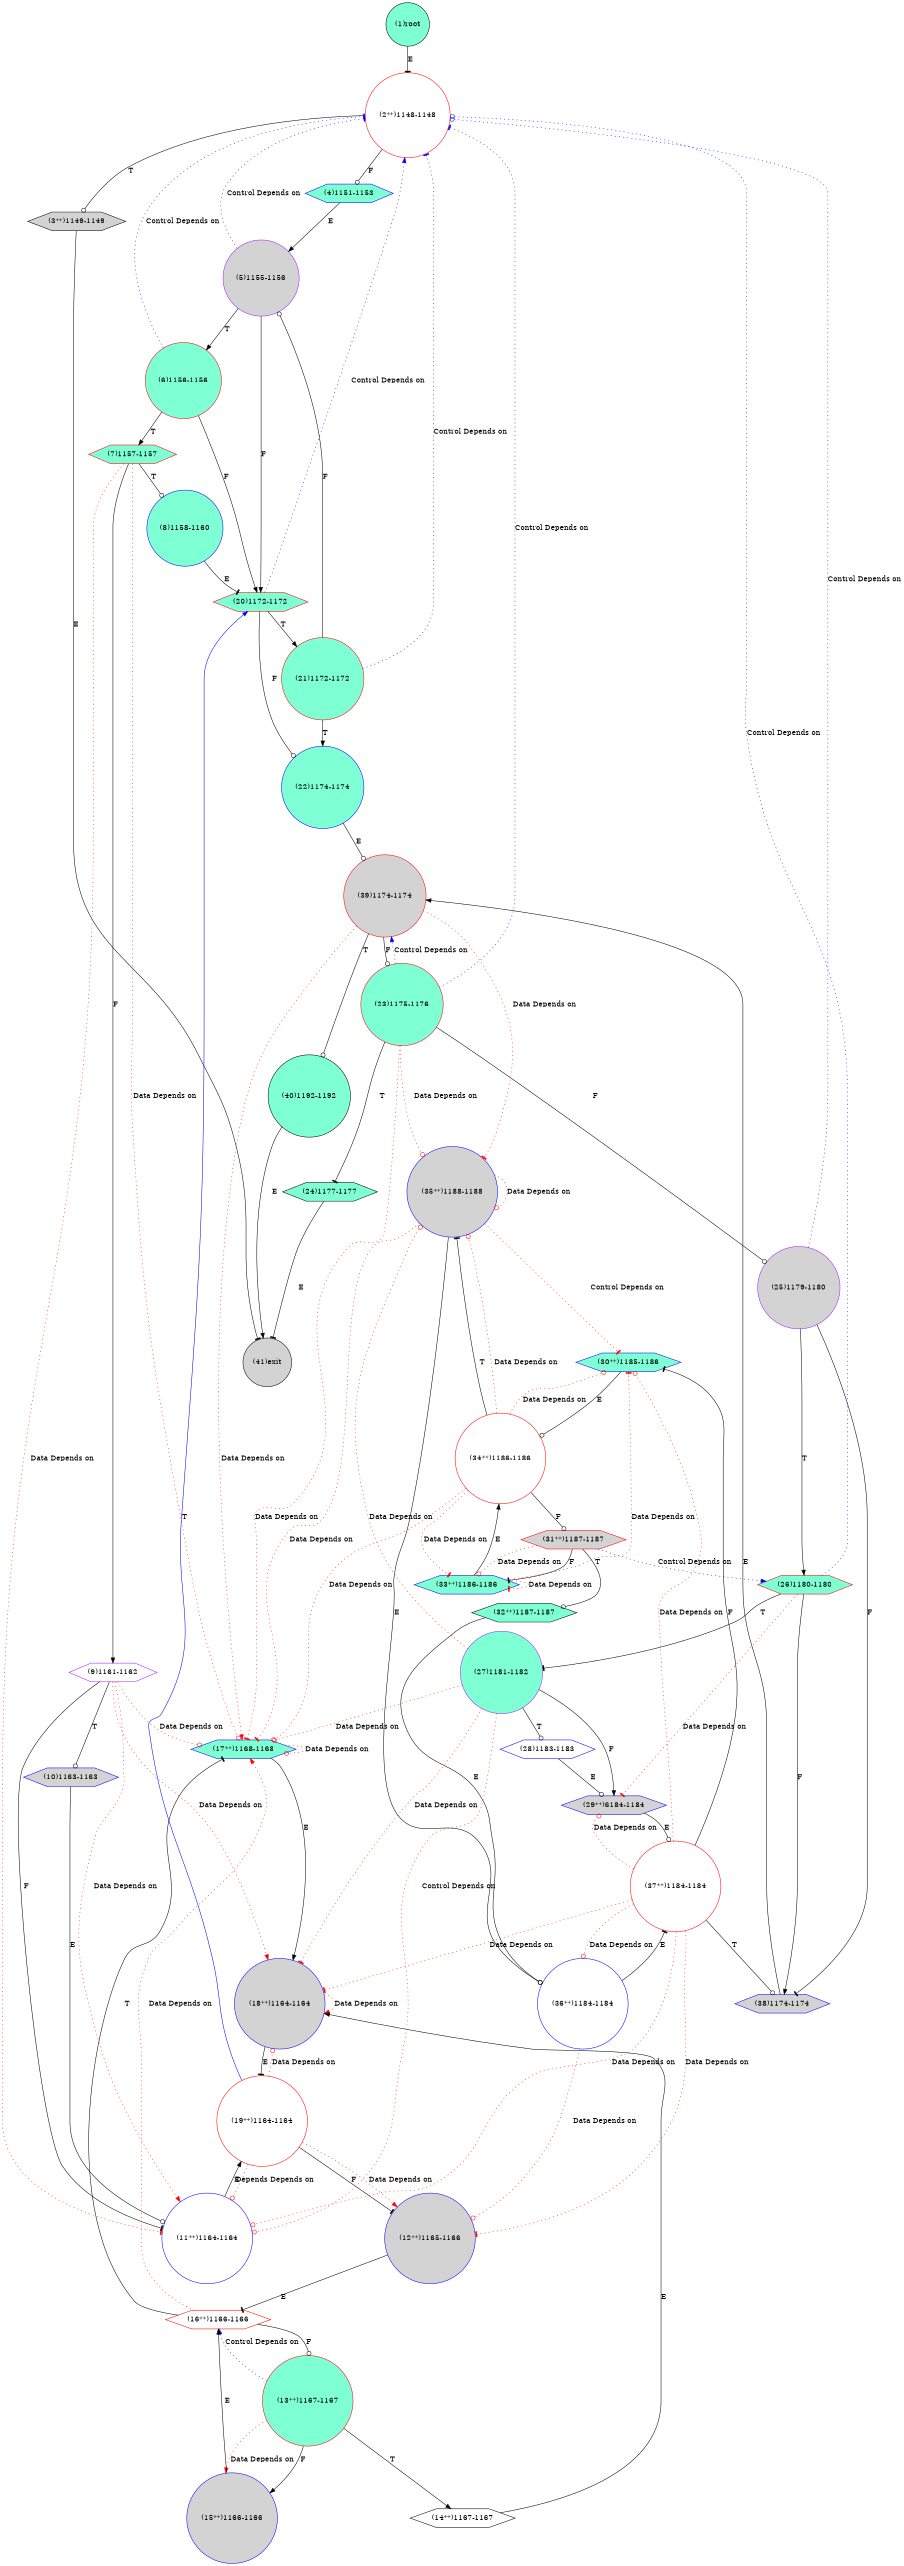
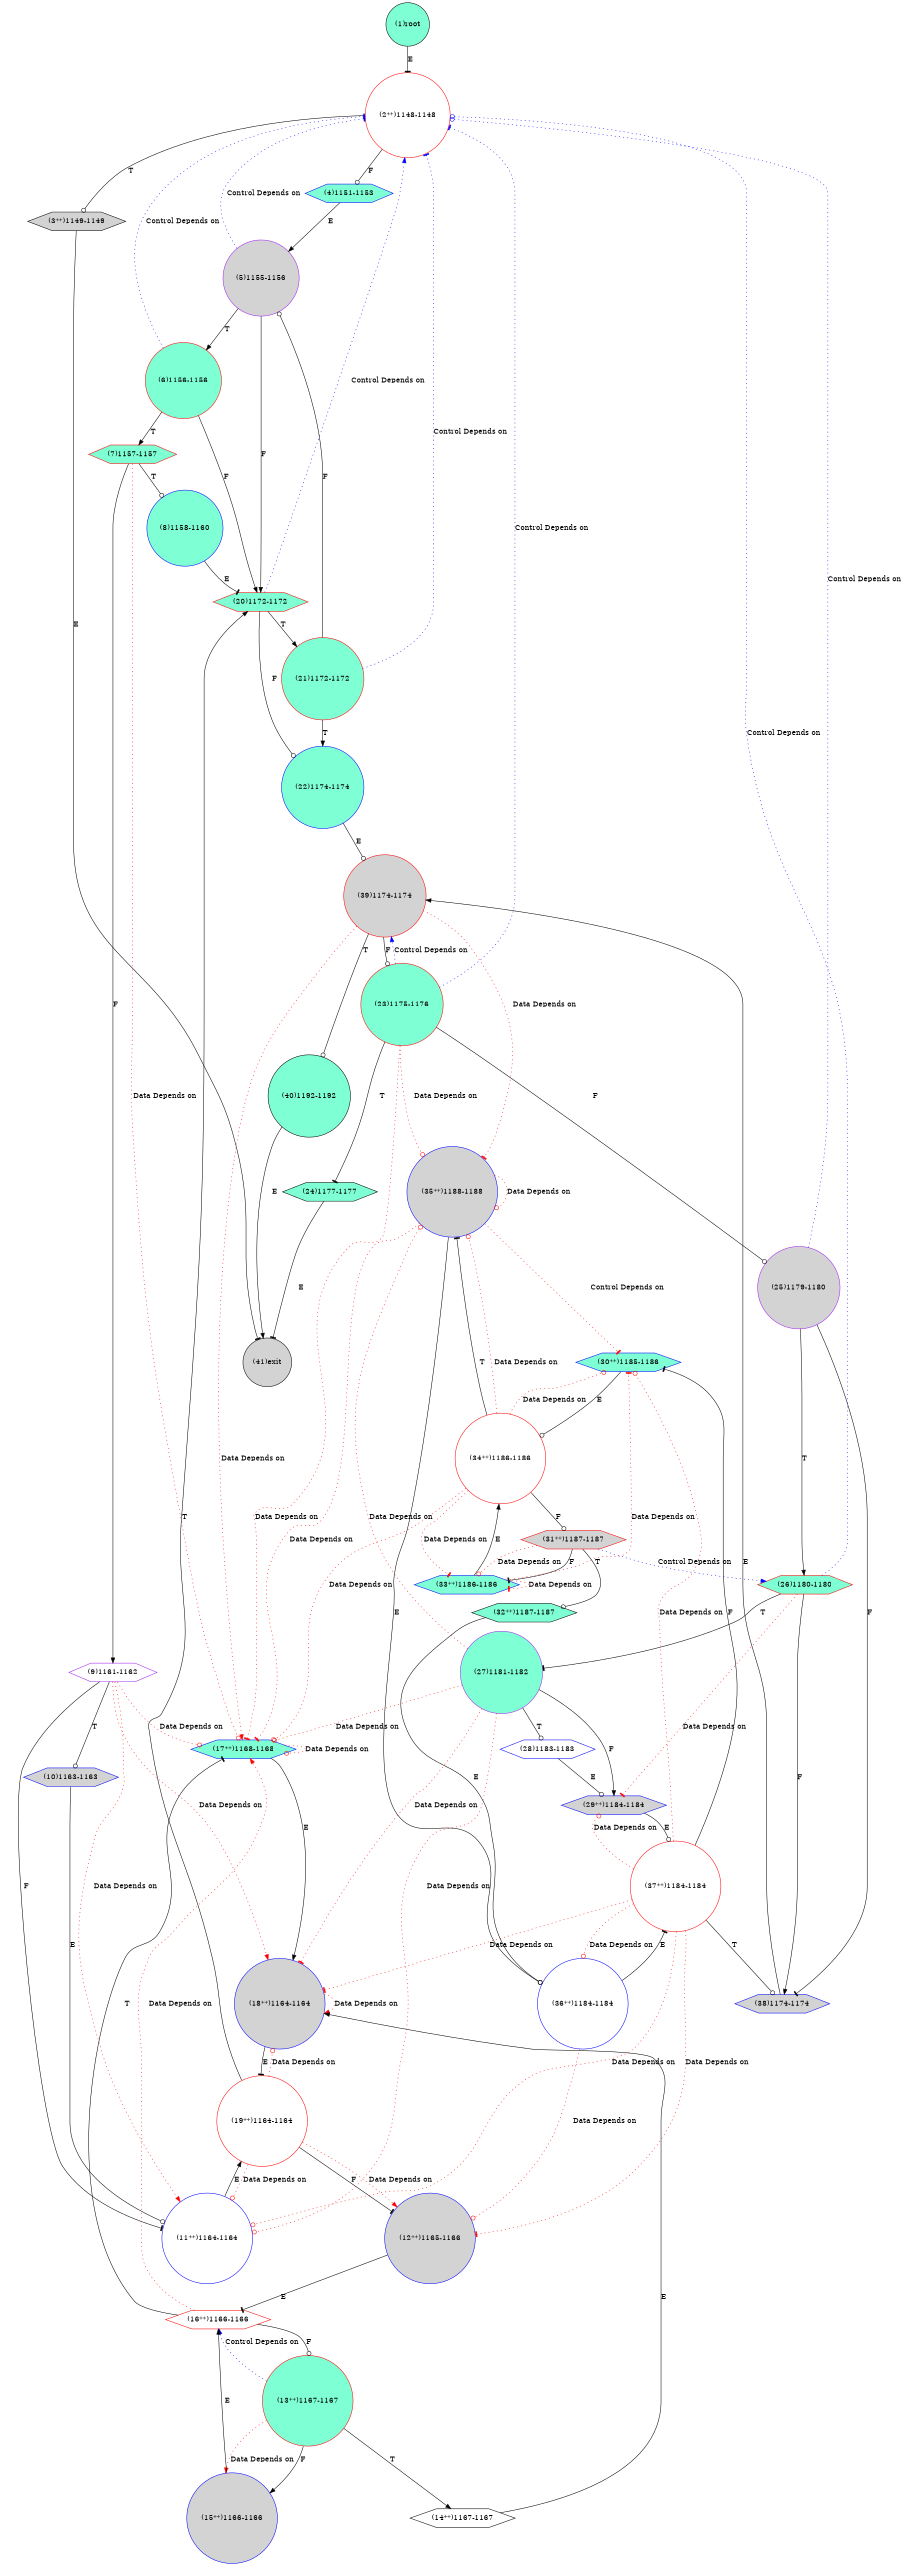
  digraph {
    node [fillcolor=aquamarine shape=circle style=filled color=blue]
    edge [arrowhead=odot]
    n1 [label="(1)root" color=""]
    n2 [color=red fillcolor=white label="(2**)1148-1148"]
    n3 [fillcolor=lightgrey label="(3**)1149-1149" shape=hexagon color=""]
    n4 [label="(4)1151-1153" shape=hexagon]
    n5 [fillcolor=lightgrey label="(41)exit" color=""]
    n6 [color=purple fillcolor=lightgrey label="(5)1155-1156"]
    n7 [color=red label="(6)1156-1156"]
    n8 [color=red label="(20)1172-1172" shape=hexagon]
    n9 [color=red label="(7)1157-1157" shape=hexagon]
    n10 [color=red label="(21)1172-1172"]
    n11 [label="(22)1174-1174"]
    n12 [label="(8)1158-1160"]
    n13 [color=purple fillcolor=white label="(9)1161-1162" shape=hexagon]
    n14 [fillcolor=white label="(11**)1164-1164"]
    n15 [label="(17**)1168-1168" shape=hexagon]
    n16 [fillcolor=lightgrey label="(10)1163-1163" shape=hexagon]
    n17 [fillcolor=lightgrey label="(18**)1164-1164"]
    n18 [color=red fillcolor=white label="(19**)1164-1164"]
    n19 [fillcolor=lightgrey label="(12**)1165-1166"]
    n20 [color=red fillcolor=white label="(16**)1166-1166" shape=hexagon]
    n21 [color=red label="(13**)1167-1167"]
    n22 [fillcolor=white label="(14**)1167-1167" shape=hexagon color=""]
    n23 [fillcolor=lightgrey label="(15**)1166-1166"]
    n24 [color=red fillcolor=lightgrey label="(39)1174-1174"]
    n25 [color=red label="(23)1175-1176"]
    n26 [color=purple fillcolor=lightgrey label="(25)1179-1180"]
    n27 [label="(24)1177-1177" shape=hexagon color=""]
    n28 [fillcolor=lightgrey label="(35**)1188-1188"]
    n29 [color=red label="(26)1180-1180" shape=hexagon]
    n30 [fillcolor=lightgrey label="(38)1174-1174" shape=hexagon]
    n31 [label="(30**)1185-1186" shape=hexagon]
    n32 [fillcolor=white label="(36**)1184-1184"]
    n33 [label="(40)1192-1192" color=""]
    n34 [color=purple label="(27)1181-1182"]
-   n35 [fillcolor=lightgrey label="(29**)6184-1184" shape=hexagon]
+   n35 [fillcolor=lightgrey label="(29**)1184-1184" shape=hexagon]
    n36 [fillcolor=white label="(28)1183-1183" shape=hexagon]
    n37 [color=red fillcolor=white label="(37**)1184-1184"]
    n38 [color=red fillcolor=lightgrey label="(31**)1187-1187" shape=hexagon]
    n39 [label="(32**)1187-1187" shape=hexagon color=""]
    n40 [label="(33**)1186-1186" shape=hexagon]
    n41 [color=red fillcolor=white label="(34**)1186-1186"]
    n1 -> n2 [arrowhead=tee label=E]
    n2 -> n3 [label=T]
    n2 -> n4 [label=F]
    n3 -> n5 [arrowhead=tee label=E]
    n4 -> n6 [arrowhead=normal label=E]
    n6 -> n2 [arrowhead=tee color=blue label="Control Depends on" style=dotted]
    n6 -> n7 [arrowhead=normal label=T]
    n6 -> n8 [arrowhead=normal label=F]
    n7 -> n2 [arrowhead=tee color=blue label="Control Depends on" style=dotted]
    n7 -> n8 [arrowhead=normal label=F]
    n7 -> n9 [arrowhead=normal label=T]
    n8 -> n2 [arrowhead=normal color=blue label="Control Depends on" style=dotted]
    n8 -> n10 [arrowhead=normal label=T]
    n8 -> n11 [label=F]
    n9 -> n12 [label=T]
    n9 -> n13 [arrowhead=normal label=F]
-   n9 -> n14 [arrowhead=tee color=red label="Data Depends on" style=dotted]
    n9 -> n15 [color=red label="Data Depends on" style=dotted]
    n10 -> n2 [arrowhead=tee color=blue label="Control Depends on" style=dotted]
    n10 -> n6 [label=F]
    n10 -> n11 [arrowhead=normal label=T]
    n11 -> n24 [label=E]
    n12 -> n8 [arrowhead=tee label=E]
    n13 -> n14 [arrowhead=tee label=F]
    n13 -> n14 [arrowhead=normal color=red label="Data Depends on" style=dotted]
    n13 -> n15 [color=red label="Data Depends on" style=dotted]
    n13 -> n16 [label=T]
    n13 -> n17 [arrowhead=normal color=red label="Data Depends on" style=dotted]
    n14 -> n18 [arrowhead=normal label=E]
    n15 -> n15 [color=red label="Data Depends on" style=dotted]
    n15 -> n17 [arrowhead=normal label=E]
    n16 -> n14 [label=E]
    n17 -> n17 [arrowhead=normal color=red label="Data Depends on" style=dotted]
    n17 -> n18 [arrowhead=tee label=E]
-   n18 -> n8 [arrowhead=normal label=T color=blue]
-   n18 -> n14 [color=red label="Depends Depends on" style=dotted]
+   n18 -> n8 [arrowhead=normal label=T]
+   n18 -> n14 [color=red label="Data Depends on" style=dotted]
    n18 -> n17 [color=red label="Data Depends on" style=dotted]
    n18 -> n19 [arrowhead=tee label=F]
    n18 -> n19 [arrowhead=normal color=red label="Data Depends on" style=dotted]
    n19 -> n20 [arrowhead=tee label=E]
    n20 -> n15 [arrowhead=tee label=T]
    n20 -> n15 [arrowhead=normal color=red label="Data Depends on" style=dotted]
    n20 -> n21 [label=F]
    n21 -> n20 [arrowhead=normal color=blue label="Control Depends on" style=dotted]
    n21 -> n22 [arrowhead=normal label=T]
    n21 -> n23 [arrowhead=normal label=F]
    n21 -> n23 [arrowhead=normal color=red label="Data Depends on" style=dotted]
    n22 -> n17 [arrowhead=normal label=E]
    n23 -> n20 [arrowhead=normal label=E]
    n24 -> n15 [arrowhead=normal color=red label="Data Depends on" style=dotted]
    n24 -> n25 [label=F]
    n24 -> n28 [arrowhead=tee color=red label="Data Depends on" style=dotted]
    n24 -> n33 [label=T]
    n25 -> n2 [arrowhead=tee color=blue label="Control Depends on" style=dotted]
    n25 -> n15 [arrowhead=tee color=red label="Data Depends on" style=dotted]
    n25 -> n24 [arrowhead=normal color=blue label="Control Depends on" style=dotted]
    n25 -> n26 [label=F]
    n25 -> n27 [arrowhead=tee label=T]
    n25 -> n28 [color=red label="Data Depends on" style=dotted]
    n26 -> n2 [color=blue label="Control Depends on" style=dotted]
    n26 -> n29 [arrowhead=normal label=T]
    n26 -> n30 [arrowhead=tee label=F]
    n27 -> n5 [arrowhead=tee label=E]
    n28 -> n15 [arrowhead=tee color=red label="Data Depends on" style=dotted]
    n28 -> n28 [color=red label="Data Depends on" style=dotted]
    n28 -> n31 [arrowhead=tee color=red label="Control Depends on" style=dotted]
    n28 -> n32 [label=E]
    n29 -> n2 [color=blue label="Control Depends on" style=dotted]
    n29 -> n30 [arrowhead=normal label=F]
    n29 -> n34 [arrowhead=tee label=T]
    n29 -> n35 [arrowhead=tee color=red label="Data Depends on" style=dotted]
    n30 -> n24 [arrowhead=normal label=E]
    n31 -> n41 [label=E]
    n32 -> n19 [color=red label="Data Depends on" style=dotted]
    n32 -> n37 [arrowhead=tee label=E]
    n33 -> n5 [arrowhead=normal label=E]
-   n34 -> n14 [color=red label="Control Depends on" style=dotted]
+   n34 -> n14 [color=red label="Data Depends on" style=dotted]
    n34 -> n15 [color=red label="Data Depends on" style=dotted]
    n34 -> n17 [arrowhead=tee color=red label="Data Depends on" style=dotted]
    n34 -> n28 [color=red label="Data Depends on" style=dotted]
    n34 -> n35 [arrowhead=normal label=F]
    n34 -> n36 [label=T]
    n35 -> n37 [label=E]
    n36 -> n35 [label=E]
    n37 -> n14 [color=red label="Data Depends on" style=dotted]
    n37 -> n17 [arrowhead=tee color=red label="Data Depends on" style=dotted]
    n37 -> n19 [arrowhead=tee color=red label="Data Depends on" style=dotted]
    n37 -> n30 [label=T]
    n37 -> n31 [arrowhead=tee label=F]
    n37 -> n31 [color=red label="Data Depends on" style=dotted]
    n37 -> n32 [color=red label="Data Depends on" style=dotted]
    n37 -> n35 [color=red label="Data Depends on" style=dotted]
    n38 -> n29 [arrowhead=normal color=blue label="Control Depends on" style=dotted]
    n38 -> n39 [label=T]
    n38 -> n40 [arrowhead=tee label=F]
    n38 -> n40 [color=red label="Data Depends on" style=dotted]
    n39 -> n32 [label=E]
    n40 -> n31 [arrowhead=tee color=red label="Data Depends on" style=dotted]
    n40 -> n40 [arrowhead=tee color=red label="Data Depends on" style=dotted]
    n40 -> n41 [arrowhead=normal label=E]
    n41 -> n15 [color=red label="Data Depends on" style=dotted]
    n41 -> n28 [arrowhead=tee label=T]
    n41 -> n28 [color=red label="Data Depends on" style=dotted]
    n41 -> n31 [color=red label="Data Depends on" style=dotted]
    n41 -> n38 [label=F]
    n41 -> n40 [arrowhead=tee color=red label="Data Depends on" style=dotted]
  }
